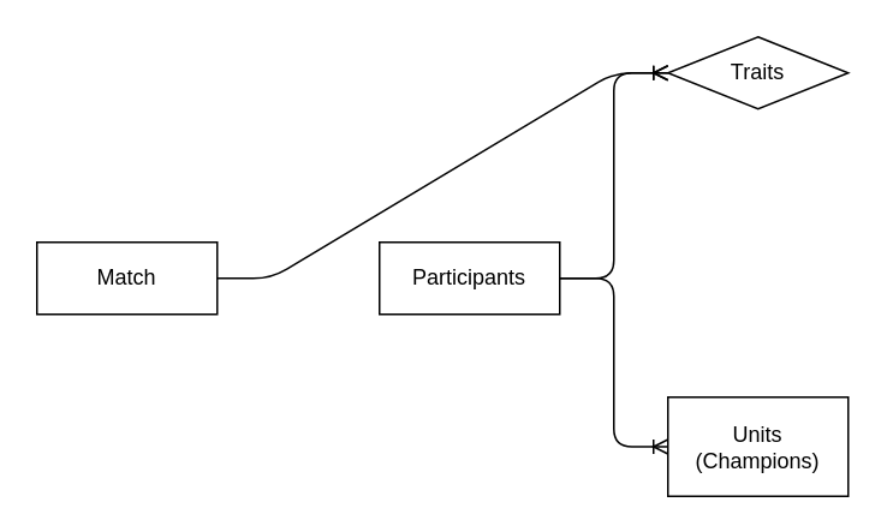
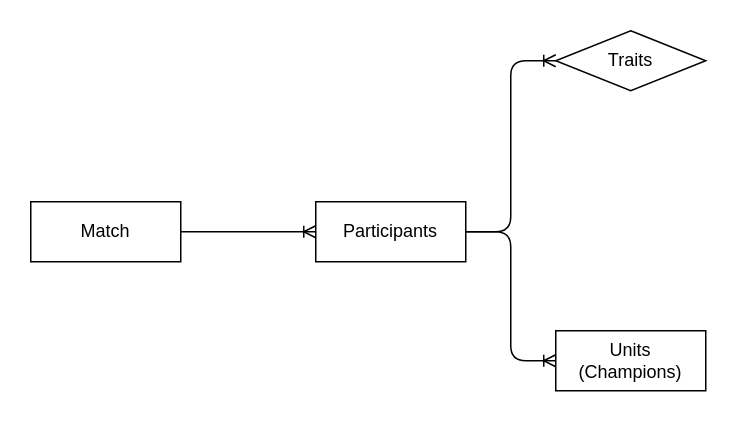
  <mxCell id="0" />
  <mxCell id="1" parent="0" />
  <mxCell id="2" value="Match" style="whiteSpace=wrap;html=1;align=center;" parent="1" vertex="1"><mxGeometry x="20" y="134" width="100" height="40" as="geometry" /></mxCell>
  <mxCell id="3" value="Participants" style="whiteSpace=wrap;html=1;align=center;" parent="1" vertex="1"><mxGeometry x="210" y="134" width="100" height="40" as="geometry" /></mxCell>
- <mxCell id="4" value="" style="edgeStyle=entityRelationEdgeStyle;fontSize=12;html=1;endArrow=ERoneToMany;" parent="1" source="2" target="5" edge="1"><mxGeometry width="100" height="100" relative="1" as="geometry"><mxPoint x="290" y="220" as="sourcePoint" /><mxPoint x="390" y="120" as="targetPoint" /></mxGeometry></mxCell>
+ <mxCell id="4" value="" style="edgeStyle=entityRelationEdgeStyle;fontSize=12;html=1;endArrow=ERoneToMany;" parent="1" source="2" target="3" edge="1"><mxGeometry width="100" height="100" relative="1" as="geometry"><mxPoint x="290" y="220" as="sourcePoint" /><mxPoint x="390" y="120" as="targetPoint" /></mxGeometry></mxCell>
  <mxCell id="5" value="Traits" style="rhombus;whiteSpace=wrap;html=1;align=center;" parent="1" vertex="1"><mxGeometry x="370" y="20" width="100" height="40" as="geometry" /></mxCell>
- <mxCell id="6" value="Units (Champions)" style="whiteSpace=wrap;html=1;align=center;" parent="1" vertex="1"><mxGeometry x="370" y="220" width="100" height="55" as="geometry" /></mxCell>
+ <mxCell id="6" value="Units (Champions)" style="whiteSpace=wrap;html=1;align=center;" parent="1" vertex="1"><mxGeometry x="370" y="220" width="100" height="40" as="geometry" /></mxCell>
  <mxCell id="7" value="" style="edgeStyle=entityRelationEdgeStyle;fontSize=12;html=1;endArrow=ERoneToMany;" parent="1" source="3" target="5" edge="1"><mxGeometry width="100" height="100" relative="1" as="geometry"><mxPoint x="290" y="220" as="sourcePoint" /><mxPoint x="390" y="120" as="targetPoint" /></mxGeometry></mxCell>
  <mxCell id="8" value="" style="edgeStyle=entityRelationEdgeStyle;fontSize=12;html=1;endArrow=ERoneToMany;" parent="1" source="3" target="6" edge="1"><mxGeometry width="100" height="100" relative="1" as="geometry"><mxPoint x="290" y="220" as="sourcePoint" /><mxPoint x="390" y="120" as="targetPoint" /></mxGeometry></mxCell>
